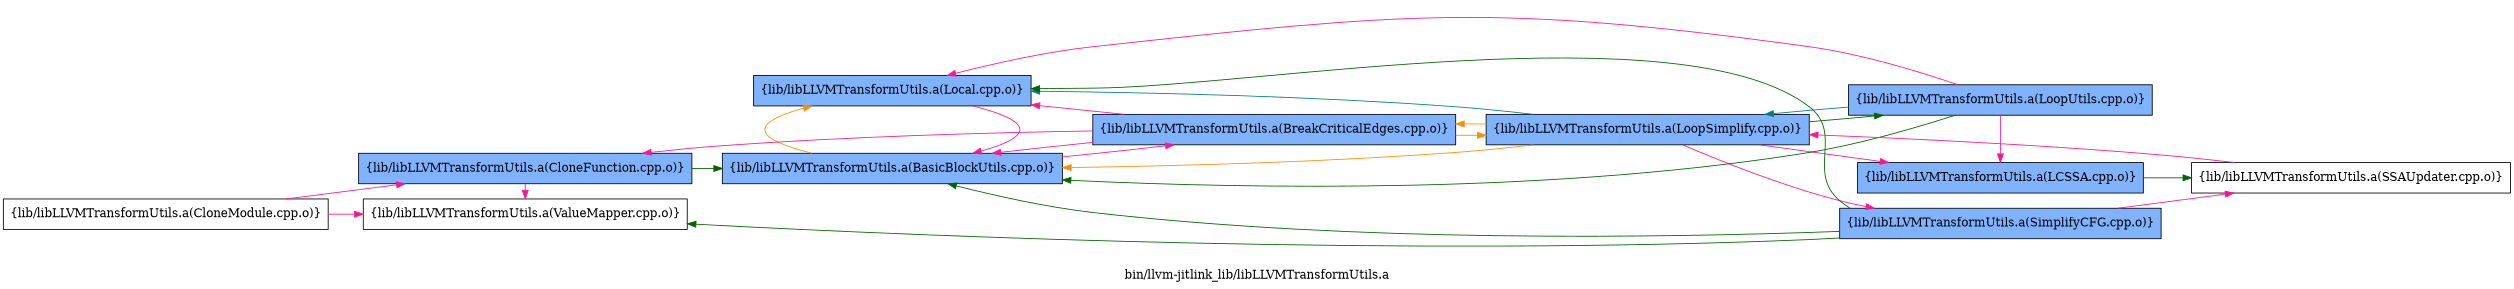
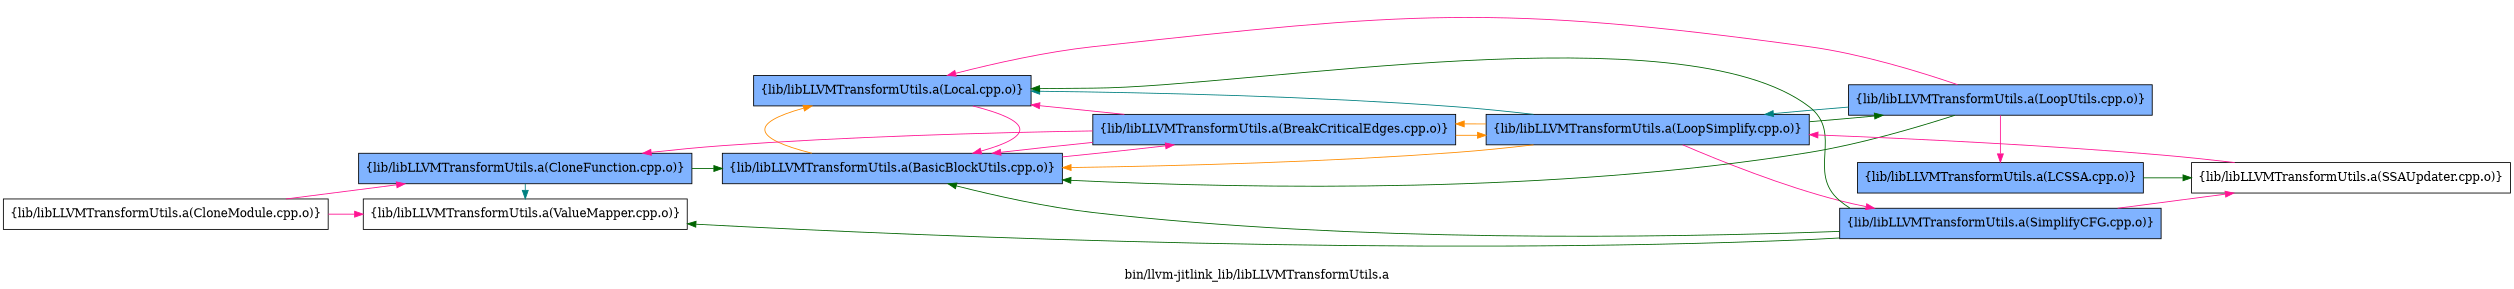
  digraph {
    label="bin/llvm-jitlink_lib/libLLVMTransformUtils.a"
    rankdir=LR
    node [group=1 shape=box fillcolor="0.600000 0.5 1" style=filled]
    edge [color=deeppink]
    n1 [group=0 label="{lib/libLLVMTransformUtils.a(CloneModule.cpp.o)}" fillcolor="" style=""]
    n2 [group=0 label="{lib/libLLVMTransformUtils.a(ValueMapper.cpp.o)}" fillcolor="" style=""]
    n3 [label="{lib/libLLVMTransformUtils.a(CloneFunction.cpp.o)}"]
    n4 [label="{lib/libLLVMTransformUtils.a(Local.cpp.o)}"]
    n5 [label="{lib/libLLVMTransformUtils.a(BasicBlockUtils.cpp.o)}"]
    n6 [label="{lib/libLLVMTransformUtils.a(BreakCriticalEdges.cpp.o)}"]
    n7 [label="{lib/libLLVMTransformUtils.a(LoopSimplify.cpp.o)}"]
    n8 [label="{lib/libLLVMTransformUtils.a(LCSSA.cpp.o)}"]
    n9 [label="{lib/libLLVMTransformUtils.a(LoopUtils.cpp.o)}"]
    n10 [label="{lib/libLLVMTransformUtils.a(SimplifyCFG.cpp.o)}"]
    n11 [group=0 label="{lib/libLLVMTransformUtils.a(SSAUpdater.cpp.o)}" fillcolor="" style=""]
    subgraph sub_1 {
      rank=same
      n1
    }
    subgraph sub_2 {
      rank=same
      n2
      n3
    }
    subgraph sub_3 {
      rank=same
      n4
      n5
    }
    subgraph sub_4 {
      rank=same
      n6
    }
    subgraph sub_5 {
      rank=same
      n7
    }
    subgraph sub_6 {
      rank=same
      n8
      n9
      n10
    }
    n1 -> n2
    n1 -> n3
-   n3 -> n2
+   n3 -> n2 [color=teal]
    n3 -> n5 [color=darkgreen]
    n4 -> n5
    n5 -> n4 [color=darkorange]
    n5 -> n6
    n6 -> n3
    n6 -> n4
    n6 -> n5
    n6 -> n7 [color=darkorange]
    n7 -> n4 [color=teal]
    n7 -> n5 [color=darkorange]
    n7 -> n6 [color=darkorange]
-   n7 -> n8
    n7 -> n9 [color=darkgreen]
    n7 -> n10
    n8 -> n11 [color=darkgreen]
    n9 -> n4
    n9 -> n5 [color=darkgreen]
    n9 -> n7 [color=teal]
    n9 -> n8
    n10 -> n2 [color=darkgreen]
    n10 -> n4 [color=darkgreen]
    n10 -> n5 [color=darkgreen]
    n10 -> n11
    n11 -> n7
  }
